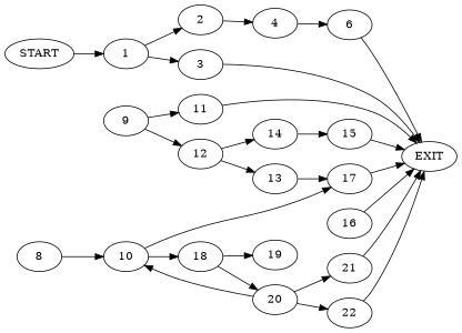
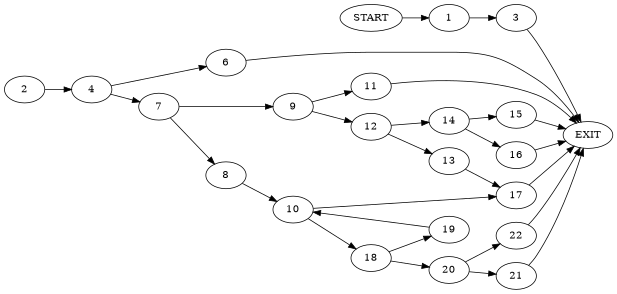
  digraph {
    rankdir=LR
    n1 [label=START]
    1
    2
    3
    n5 [label=EXIT]
    4
    6
+   7
    8
    9
    10
    11
    12
    17
    18
    13
    14
    19
    20
    15
    16
    21
    22
    n1 -> 1
-   1 -> 2
    1 -> 3
    2 -> 4
    3 -> n5
    4 -> 6
+   4 -> 7
    6 -> n5
+   7 -> 8
+   7 -> 9
    8 -> 10
    9 -> 11
    9 -> 12
    10 -> 17
    10 -> 18
    11 -> n5
    12 -> 13
    12 -> 14
    17 -> n5
    18 -> 19
    18 -> 20
    13 -> 17
    14 -> 15
-   20 -> 10
+   14 -> 16
+   19 -> 10
    20 -> 21
    20 -> 22
    15 -> n5
    16 -> n5
    21 -> n5
    22 -> n5
  }
